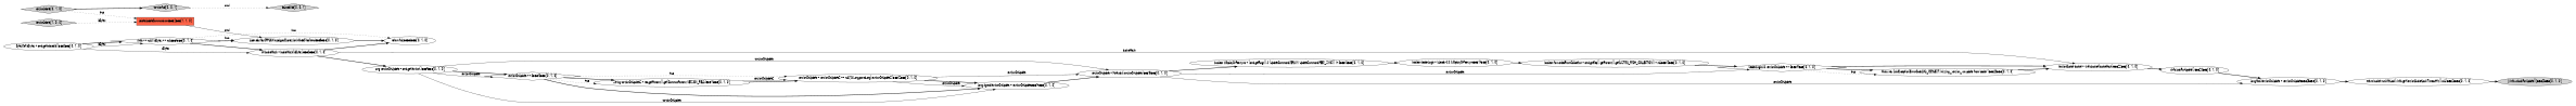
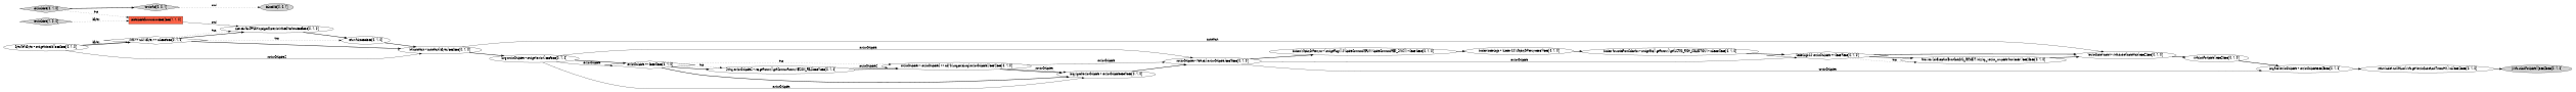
  digraph {
    fontname="Patrick Hand"
    rankdir=LR
    node [fillcolor=white fontname="Patrick Hand" shape=ellipse style=filled]
    edge [fontname="Patrick Hand" style=bold]
    n1 [label="!leaderLogic && versionOnUpdate == 0@@@19@@@['0', '1', '0']" shape=diamond]
    n2 [label="VersionBucket bucket = vinfo.bucket(bucketHash)@@@22@@@['0', '1', '0']"]
    n3 [label="throw new SolrException(ErrorCode.BAD_REQUEST,\"missing _version_ on update from leader\")@@@20@@@['0', '1', '0']"]
    n4 [label="vinfo.lockForUpdate()@@@23@@@['0', '1', '0']"]
    n5 [label="long finalVersionOnUpdate = versionOnUpdate@@@25@@@['0', '1', '0']"]
    n6 [label="return bucket.runWithLock(vinfo.getVersionBucketLockTimeoutMs(),null)@@@26@@@['0', '1', '0']"]
    n7 [fillcolor=lightgray label="{vinfo.unlockForUpdate()}@@@28@@@['0', '1', '0']"]
    n8 [label="long versionOnUpdate = cmd.getVersion()@@@9@@@['0', '1', '0']"]
    n9 [label="long signedVersionOnUpdate = versionOnUpdate@@@14@@@['0', '1', '0']"]
    n10 [label="versionOnUpdate == 0@@@10@@@['0', '1', '0']" shape=diamond]
    n11 [label="versionOnUpdate = Math.abs(versionOnUpdate)@@@15@@@['0', '1', '0']"]
    n12 [label="String versionOnUpdateS = req.getParams().get(CommonParams.VERSION_FIELD)@@@11@@@['0', '1', '0']"]
    n13 [label="versionOnUpdate = versionOnUpdateS == null? 0: Long.parseLong(versionOnUpdateS)@@@12@@@['0', '1', '0']"]
    n14 [label="boolean isReplayOrPeersync = (cmd.getFlags() & (UpdateCommand.REPLAY | UpdateCommand.PEER_SYNC)) != 0@@@16@@@['0', '1', '0']"]
    n15 [fillcolor=lightgray label="versionAdd['0', '0', '1']" shape=diamond]
-   n16 [fillcolor=lightgray label="doLocalAdd['0', '0', '1']" shape=diamond]
+   n16 [fillcolor=lightgray label="doLocalAdd['0', '0', '1']"]
    n17 [label="super.edu.fdu.CPPDG.tinypdg.pe.ExpressionInfo@e37ac7cmd@@@5@@@['0', '1', '0']"]
    n18 [label="return false@@@6@@@['0', '1', '0']"]
    n19 [label="int bucketHash = bucketHash(idBytes)@@@8@@@['0', '1', '0']"]
    n20 [label="BytesRef idBytes = cmd.getIndexedId()@@@3@@@['0', '1', '0']"]
    n21 [label="vinfo == null || idBytes == null@@@4@@@['0', '1', '0']" shape=diamond]
    n22 [label="boolean leaderLogic = isLeader && !isReplayOrPeersync@@@17@@@['0', '1', '0']"]
    n23 [label="boolean forwardedFromCollection = cmd.getReq().getParams().get(DISTRIB_FROM_COLLECTION) != null@@@18@@@['0', '1', '0']"]
    n24 [fillcolor=tomato label="DeleteUpdateCommand cmd@@@2@@@['1', '1', '0']" shape=box]
    n25 [fillcolor=lightgray label="versionDelete['0', '1', '0']" shape=diamond]
    n26 [fillcolor=lightgray label="versionDelete['1', '0', '0']" shape=diamond]
    n1 -> n2
    n1 -> n3
    n1 -> n3 [label=true style=dotted]
    n2 -> n4
    n3 -> n2
    n4 -> n5
    n5 -> n6
    n6 -> n7
    n8 -> n9 [label=versionOnUpdate style=solid]
    n8 -> n10 [label=versionOnUpdate style=solid]
    n8 -> n10
    n8 -> n11 [label=versionOnUpdate style=solid]
    n9 -> n11
    n10 -> n9
    n10 -> n12
    n10 -> n12 [label=true style=dotted]
    n10 -> n13 [label=true style=dotted]
    n11 -> n1 [label=versionOnUpdate style=solid]
    n11 -> n5 [label=versionOnUpdate style=solid]
    n11 -> n14
    n12 -> n13 [label=versionOnUpdateS style=solid]
    n12 -> n13
    n13 -> n9 [label=versionOnUpdate style=solid]
    n13 -> n9
    n13 -> n11 [label=versionOnUpdate style=solid]
    n14 -> n22
    n15 -> n16 [label=cmd style=dotted]
    n17 -> n18
-   n19 -> n18
+   n18 -> n19
    n19 -> n2 [label=bucketHash style=solid]
    n19 -> n8
-   n20 -> n19 [label=idBytes style=solid]
+   n20 -> n19 [label=versionOnUpdateS style=solid]
    n20 -> n21 [label=idBytes style=solid]
    n20 -> n21
    n21 -> n17 [label=true style=dotted]
    n21 -> n17
    n21 -> n18 [label=true style=dotted]
    n21 -> n19
    n22 -> n23
    n23 -> n1
    n24 -> n17 [label=cmd style=solid]
    n25 -> n15
    n25 -> n24 [label=true style=dotted]
    n26 -> n24 [label=idBytes style=dotted]
  }
